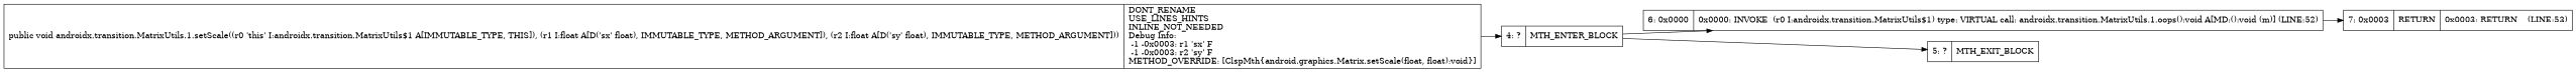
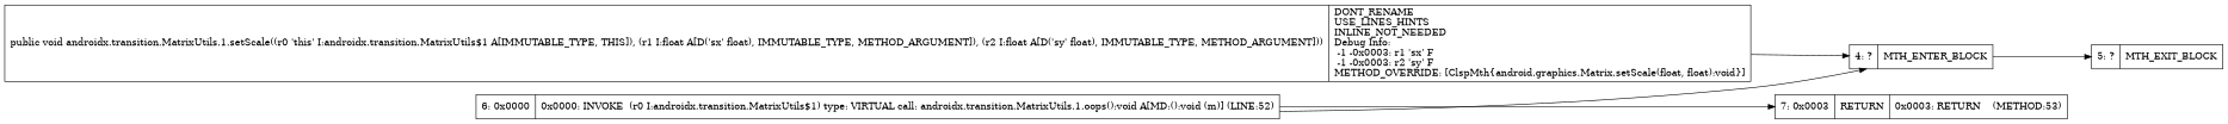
  digraph {
    rankdir=LR
    node [shape=record]
    n1 [label="{4\:\ ?|MTH_ENTER_BLOCK\l}"]
    n2 [label="{6\:\ 0x0000|0x0000: INVOKE  (r0 I:androidx.transition.MatrixUtils$1) type: VIRTUAL call: androidx.transition.MatrixUtils.1.oops():void A[MD:():void (m)] (LINE:52)\l}"]
    n3 [label="{5\:\ ?|MTH_EXIT_BLOCK\l}"]
-   n4 [label="{7\:\ 0x0003|RETURN\l|0x0003: RETURN    (LINE:53)\l}"]
+   n4 [label="{7\:\ 0x0003|RETURN\l|0x0003: RETURN    (METHOD:53)\l}"]
    n5 [label="{public void androidx.transition.MatrixUtils.1.setScale((r0 'this' I:androidx.transition.MatrixUtils$1 A[IMMUTABLE_TYPE, THIS]), (r1 I:float A[D('sx' float), IMMUTABLE_TYPE, METHOD_ARGUMENT]), (r2 I:float A[D('sy' float), IMMUTABLE_TYPE, METHOD_ARGUMENT]))  | DONT_RENAME\lUSE_LINES_HINTS\lINLINE_NOT_NEEDED\lDebug Info:\l  \-1 \-0x0003: r1 'sx' F\l  \-1 \-0x0003: r2 'sy' F\lMETHOD_OVERRIDE: [ClspMth\{android.graphics.Matrix.setScale(float, float):void\}]\l}"]
-   n1 -> n2
+   n2 -> n1
    n1 -> n3
    n2 -> n4
    n5 -> n1
  }
